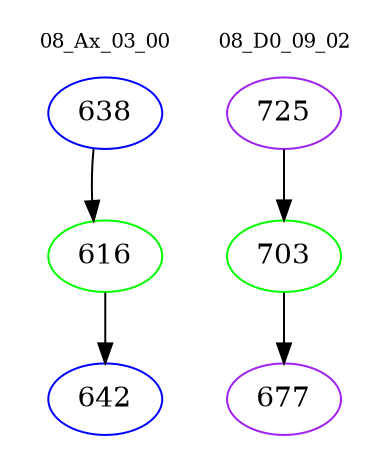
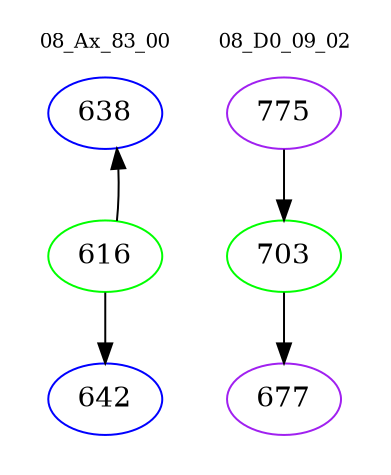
  digraph {
    node [color=blue]
    edge [color=black]
    n1 [label=638]
    n2 [color=green label=616]
    n3 [label=642]
-   n4 [color=purple label=725]
+   n4 [color=purple label=775]
    n5 [color=green label=703]
    n6 [color=purple label=677]
    subgraph cluster_1 {
      color=white
      fontsize=10
-     label="08_Ax_03_00"
+     label="08_Ax_83_00"
      n1
      n2
      n3
    }
    subgraph cluster_2 {
      color=white
      fontsize=10
      label="08_D0_09_02"
      n4
      n5
      n6
    }
-   n1 -> n2
+   n2 -> n1
    n2 -> n3
    n4 -> n5
    n5 -> n6
  }
